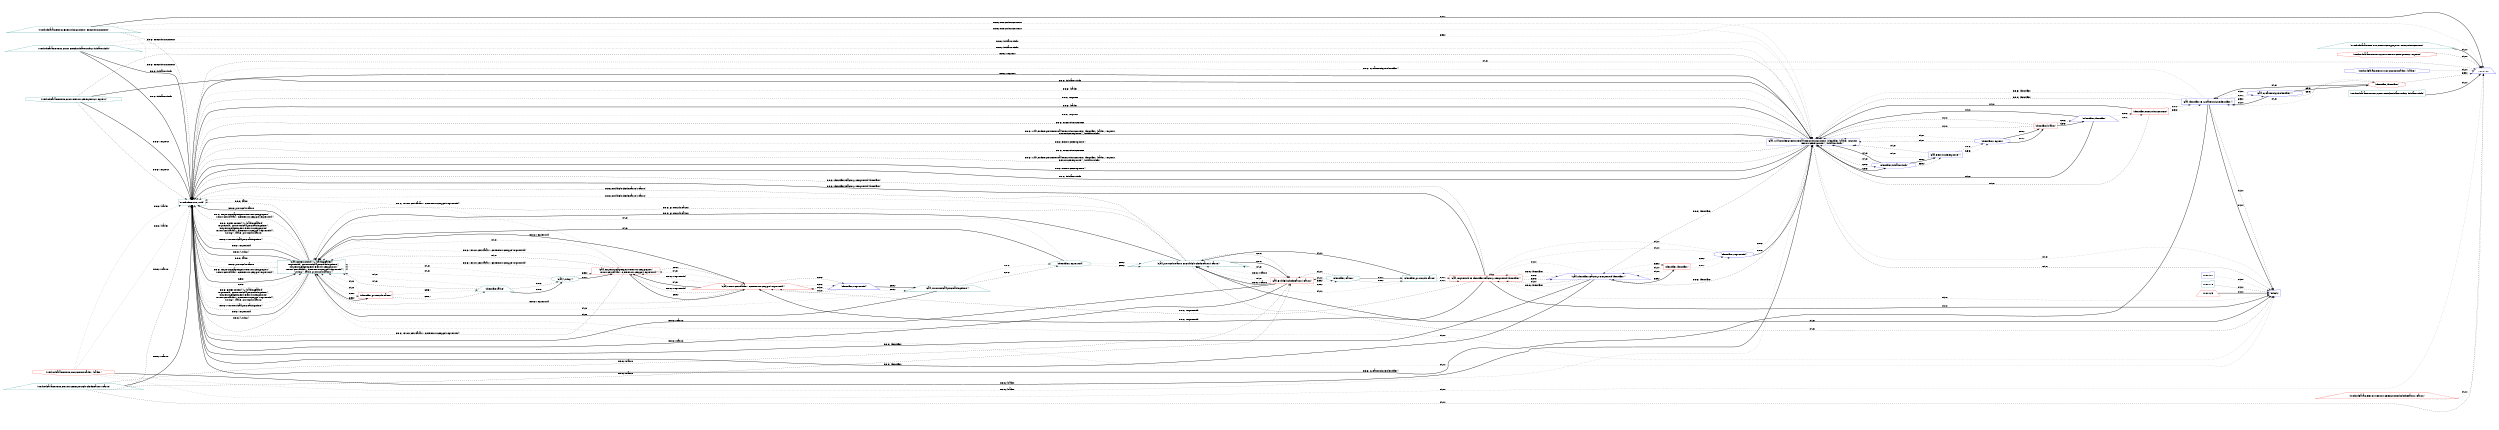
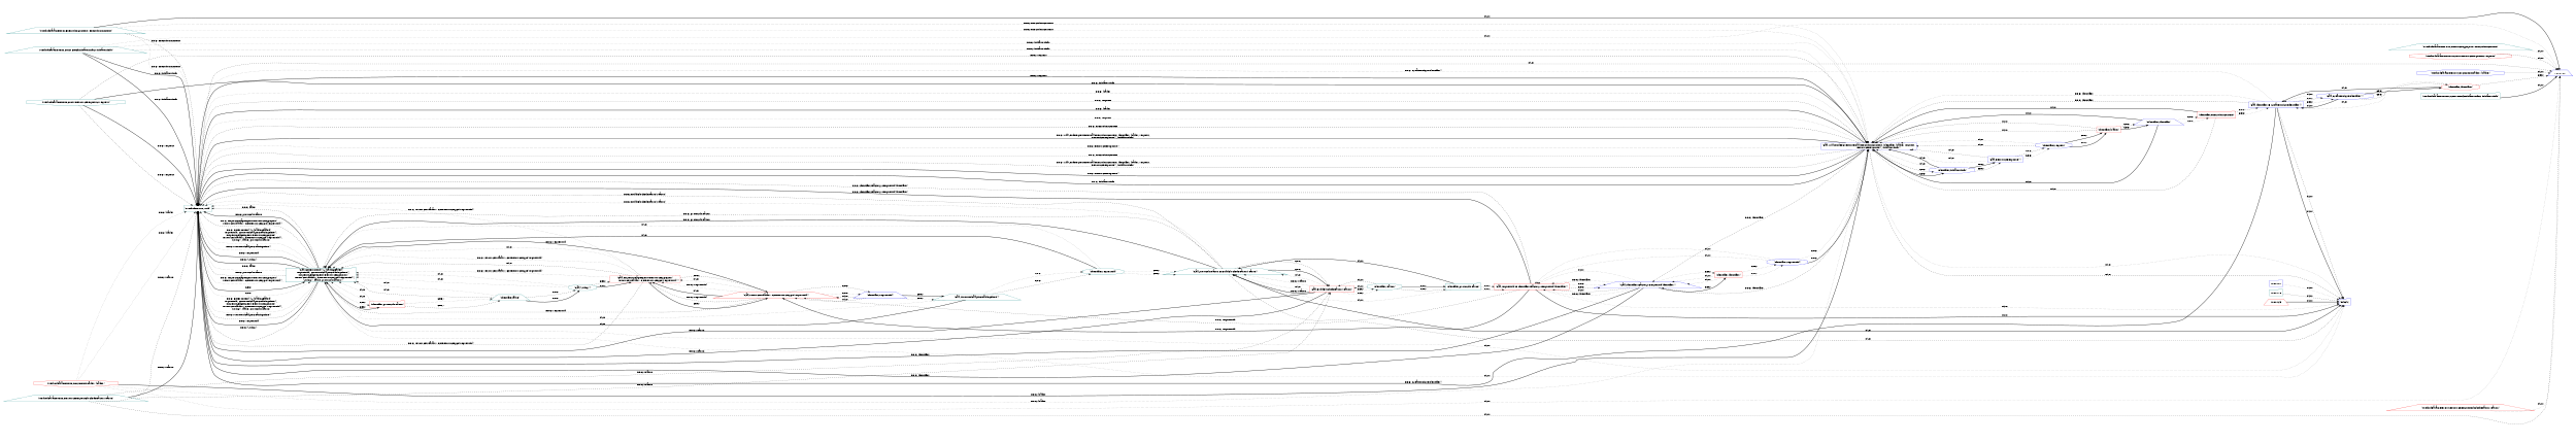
  digraph {
    rankdir=LR
    node [color=teal shape=folder]
    edge [style=dotted]
    n1 [label="(MethodReturn,void)"]
    n2 [label="(Call,GetFrontend()->loadingFailed(\n      request_id, MonotonicallyIncreasingTime(),\n      InspectorPageAgent::ResourceTypeJson(\n          resources_data_->GetResourceType(request_id)),\n      String(), false, protocol_reason))"]
    1000100 [color=blue shape=trapezium]
    n4 [color=blue label="(Block,)"]
    n5 [color=red label="(Identifier,protocol_reason)"]
    n6 [color=red label="(Call,request_id = IdentifiersFactory::RequestId(identifier))"]
    n7 [color=blue label="(Call,IdentifiersFactory::RequestId(identifier))" shape=trapezium]
    n8 [color=red label="(Call,resources_data_->GetResourceType(request_id))" shape=trapezium]
    n9 [color=red label="(Identifier,identifier)"]
    n10 [color=red label="(Call,InspectorPageAgent::ResourceTypeJson(\n          resources_data_->GetResourceType(request_id)))"]
    n11 [color=blue label="(Identifier,request_id)" shape=trapezium]
    n12 [color=blue label="(Identifier,request_id)" shape=octagon]
    n13 [color=blue label="(Call,WillSendRequestInternal(execution_context, identifier, loader, request,\n                          ResourceResponse(), initiator_info))"]
    n14 [color=blue label="(Identifier,initiator_info)" shape=octagon]
    n15 [label="(Call,protocol_reason = BuildBlockedReason(reason))" shape=trapezium]
    n16 [color=red label="(Call,BuildBlockedReason(reason))"]
    n17 [label="(Identifier,reason)" shape=octagon]
    n18 [label="(Identifier,protocol_reason)"]
    n19 [label="(Identifier,false)" shape=trapezium]
    n20 [label="(Call,MonotonicallyIncreasingTime())" shape=trapezium]
    n21 [label="(Identifier,request_id)" shape=octagon]
    n22 [label="(Call,String())" shape=octagon]
    n23 [label="(MethodParameterIn,ExecutionContext* execution_context)" shape=trapezium]
    n24 [label="(MethodParameterOut,ResourceTypeJson* execution_context)" shape=trapezium]
    n25 [label="(MethodParameterIn,const ResourceRequest& request)" shape=octagon]
    n26 [color=red label="(MethodParameterOut,const ResourceRequest& request)" shape=octagon]
    n27 [color=red label="(MethodParameterIn,DocumentLoader* loader)" shape=octagon]
    n28 [color=blue label="(MethodParameterOut,DocumentLoader* loader)" shape=octagon]
    n29 [label="(MethodParameterIn,const FetchInitiatorInfo& initiator_info)" shape=trapezium]
    n30 [label="(MethodParameterOut,const FetchInitiatorInfo& initiator_info)"]
    n31 [label="(MethodParameterIn,ResourceRequestBlockedReason reason)" shape=trapezium]
    n32 [color=red label="(MethodParameterOut,ResourceRequestBlockedReason reason)" shape=trapezium]
    n33 [color=blue label="(Call,identifier = CreateUniqueIdentifier())"]
    n34 [color=blue label="(Call,CreateUniqueIdentifier())" shape=octagon]
    n35 [color=red label="(Identifier,identifier)" shape=octagon]
    n36 [color=red label="(Identifier,execution_context)"]
    n37 [color=blue label="(Call,ResourceResponse())"]
    n38 [color=blue label="(Identifier,identifier)" shape=trapezium]
    n39 [color=red label="(Identifier,loader)"]
    n40 [color=blue label="(Identifier,request)" shape=octagon]
    1000107 [color=blue]
    1000118
    1000123 [color=red shape=trapezium]
    n1 -> n2 [label="CFG: " style=bold]
    n1 -> n2 [label="CFG: "]
    n1 -> 1000100 [label="AST: " style=dashed]
    n2 -> n1 [label="DDG: GetFrontend()->loadingFailed(\n      request_id, MonotonicallyIncreasingTime(),\n      InspectorPageAgent::ResourceTypeJson(\n          resources_data_->GetResourceType(request_id)),\n      String(), false, protocol_reason)"]
    n2 -> n1 [label="DDG: MonotonicallyIncreasingTime()" style=dashed]
    n2 -> n1 [label="DDG: request_id" style=bold]
    n2 -> n1 [label="DDG: String()" style=dashed]
    n2 -> n1 [label="DDG: false" style=dashed]
    n2 -> n1 [label="DDG: protocol_reason" style=bold]
    n2 -> n1 [label="DDG: InspectorPageAgent::ResourceTypeJson(\n          resources_data_->GetResourceType(request_id))" style=dashed]
    n2 -> n1 [label="DDG: GetFrontend()->loadingFailed(\n      request_id, MonotonicallyIncreasingTime(),\n      InspectorPageAgent::ResourceTypeJson(\n          resources_data_->GetResourceType(request_id)),\n      String(), false, protocol_reason)"]
    n2 -> n1 [label="DDG: MonotonicallyIncreasingTime()"]
    n2 -> n1 [label="DDG: request_id" style=bold]
    n2 -> n1 [label="DDG: String()" style=bold]
    n2 -> n1 [label="DDG: false"]
    n2 -> n1 [label="DDG: protocol_reason" style=dashed]
    n2 -> n1 [label="DDG: InspectorPageAgent::ResourceTypeJson(\n          resources_data_->GetResourceType(request_id))"]
    n2 -> n4 [label="AST: "]
    n2 -> n4 [label="AST: "]
    n2 -> n5 [label="CFG: "]
    n2 -> n5 [label="CFG: " style=bold]
    n5 -> n2 [label="AST: "]
    n5 -> n2 [label="AST: "]
    n5 -> n19 [label="CFG: "]
    n5 -> n19 [label="CFG: " style=dashed]
    n6 -> n1 [label="DDG: IdentifiersFactory::RequestId(identifier)" style=dashed]
    n6 -> n1 [label="DDG: IdentifiersFactory::RequestId(identifier)" style=bold]
    n6 -> n4 [label="AST: " style=bold]
    n6 -> n4 [label="AST: "]
    n6 -> n7 [label="CFG: "]
    n6 -> n7 [label="CFG: " style=dashed]
    n6 -> n8 [label="DDG: request_id" style=bold]
    n6 -> n8 [label="DDG: request_id" style=dashed]
    n7 -> n1 [label="DDG: identifier" style=bold]
    n7 -> n1 [label="DDG: identifier" style=bold]
    n7 -> n6 [label="AST: " style=dashed]
    n7 -> n6 [label="DDG: identifier"]
    n7 -> n6 [label="AST: "]
    n7 -> n6 [label="DDG: identifier"]
    n7 -> n9 [label="CFG: " style=bold]
    n7 -> n9 [label="CFG: "]
    n8 -> n2 [label="DDG: request_id" style=dashed]
    n8 -> n2 [label="DDG: request_id" style=bold]
    n8 -> n10 [label="AST: "]
    n8 -> n10 [label="DDG: request_id"]
    n8 -> n10 [label="AST: " style=bold]
    n8 -> n10 [label="DDG: request_id" style=dashed]
    n8 -> n11 [label="CFG: " style=dashed]
    n8 -> n11 [label="CFG: "]
    n9 -> n7 [label="AST: "]
    n9 -> n7 [label="AST: "]
    n9 -> n12 [label="CFG: "]
    n9 -> n12 [label="CFG: "]
    n10 -> n1 [label="DDG: resources_data_->GetResourceType(request_id)" style=dashed]
    n10 -> n1 [label="DDG: resources_data_->GetResourceType(request_id)"]
    n10 -> n2 [label="AST: "]
    n10 -> n2 [label="DDG: resources_data_->GetResourceType(request_id)"]
    n10 -> n2 [label="AST: " style=dashed]
    n10 -> n2 [label="DDG: resources_data_->GetResourceType(request_id)"]
    n10 -> n8 [label="CFG: " style=dashed]
    n10 -> n8 [label="CFG: " style=bold]
    n11 -> n8 [label="AST: " style=dashed]
    n11 -> n8 [label="AST: " style=dashed]
    n11 -> n20 [label="CFG: " style=bold]
    n11 -> n20 [label="CFG: "]
    n12 -> n6 [label="AST: "]
    n12 -> n6 [label="AST: "]
    n12 -> n13 [label="CFG: " style=bold]
    n12 -> n13 [label="CFG: "]
    n13 -> n1 [label="DDG: initiator_info" style=bold]
    n13 -> n1 [label="DDG: loader"]
    n13 -> n1 [label="DDG: request" style=dashed]
    n13 -> n1 [label="DDG: execution_context" style=dashed]
    n13 -> n1 [label="DDG: WillSendRequestInternal(execution_context, identifier, loader, request,\n                          ResourceResponse(), initiator_info)" style=dashed]
    n13 -> n1 [label="DDG: ResourceResponse()" style=bold]
    n13 -> n1 [label="DDG: initiator_info" style=bold]
    n13 -> n1 [label="DDG: loader" style=bold]
    n13 -> n1 [label="DDG: request"]
    n13 -> n1 [label="DDG: execution_context" style=dashed]
    n13 -> n1 [label="DDG: WillSendRequestInternal(execution_context, identifier, loader, request,\n                          ResourceResponse(), initiator_info)" style=bold]
    n13 -> n1 [label="DDG: ResourceResponse()"]
    n13 -> n4 [label="AST: "]
    n13 -> n4 [label="AST: " style=dashed]
    n13 -> n7 [label="DDG: identifier" style=dashed]
    n13 -> n7 [label="DDG: identifier" style=dashed]
    n13 -> n14 [label="CFG: " style=dashed]
    n13 -> n14 [label="CFG: " style=bold]
    n14 -> n13 [label="AST: " style=bold]
    n14 -> n13 [label="AST: "]
    n14 -> n37 [label="CFG: " style=bold]
    n14 -> n37 [label="CFG: " style=dashed]
    n15 -> n1 [label="DDG: BuildBlockedReason(reason)"]
    n15 -> n1 [label="DDG: BuildBlockedReason(reason)" style=dashed]
    n15 -> n2 [label="DDG: protocol_reason" style=dashed]
    n15 -> n2 [label="DDG: protocol_reason" style=bold]
    n15 -> n4 [label="AST: " style=dashed]
    n15 -> n4 [label="AST: " style=bold]
    n15 -> n16 [label="CFG: " style=dashed]
    n15 -> n16 [label="CFG: " style=bold]
    n16 -> n1 [label="DDG: reason" style=bold]
    n16 -> n1 [label="DDG: reason" style=bold]
    n16 -> n15 [label="AST: "]
    n16 -> n15 [label="DDG: reason"]
    n16 -> n15 [label="AST: "]
    n16 -> n15 [label="DDG: reason" style=bold]
    n16 -> n17 [label="CFG: "]
    n16 -> n17 [label="CFG: "]
    n17 -> n16 [label="AST: " style=dashed]
    n17 -> n16 [label="AST: " style=dashed]
    n17 -> n18 [label="CFG: " style=bold]
    n17 -> n18 [label="CFG: " style=dashed]
    n18 -> n6 [label="CFG: " style=dashed]
    n18 -> n6 [label="CFG: " style=dashed]
    n18 -> n15 [label="AST: " style=bold]
    n18 -> n15 [label="AST: "]
    n19 -> n2 [label="AST: "]
    n19 -> n2 [label="AST: " style=dashed]
    n19 -> n22 [label="CFG: " style=dashed]
    n19 -> n22 [label="CFG: " style=bold]
    n20 -> n2 [label="AST: " style=bold]
    n20 -> n2 [label="AST: "]
    n20 -> n21 [label="CFG: " style=dashed]
    n20 -> n21 [label="CFG: "]
    n21 -> n2 [label="AST: "]
    n21 -> n2 [label="AST: " style=bold]
    n21 -> n15 [label="CFG: "]
    n21 -> n15 [label="CFG: "]
    n22 -> n2 [label="AST: "]
    n22 -> n2 [label="AST: "]
    n22 -> n10 [label="CFG: " style=dashed]
    n22 -> n10 [label="CFG: " style=bold]
    n23 -> n1 [label="DDG: execution_context"]
    n23 -> n1 [label="DDG: execution_context" style=dashed]
-   n23 -> 1000100 [label="CFG: " style=bold]
+   n23 -> 1000100 [label="AST: " style=bold]
    n23 -> n13 [label="DDG: execution_context"]
    n23 -> n13 [label="DDG: execution_context"]
-   n24 -> 1000100 [label="AST: " style=bold]
+   n24 -> 1000100 [label="AST: "]
    n25 -> n1 [label="DDG: request" style=bold]
    n25 -> n1 [label="DDG: request" style=dashed]
    n25 -> n13 [label="DDG: request" style=bold]
    n25 -> n13 [label="DDG: request" style=dashed]
    n26 -> 1000100 [label="AST: " style=dashed]
    n27 -> n1 [label="DDG: loader"]
    n27 -> n1 [label="DDG: loader"]
    n27 -> 1000100 [label="AST: "]
    n27 -> n13 [label="DDG: loader" style=bold]
    n27 -> n13 [label="DDG: loader"]
    n28 -> 1000100 [label="AST: " style=dashed]
    n29 -> n1 [label="DDG: initiator_info" style=bold]
    n29 -> n1 [label="DDG: initiator_info" style=bold]
-   n29 -> 1000100 [label="CFG: "]
+   n29 -> 1000100 [label="AST: "]
    n29 -> n13 [label="DDG: initiator_info"]
    n29 -> n13 [label="DDG: initiator_info"]
    n30 -> 1000100 [label="AST: " style=bold]
    n31 -> n1 [label="DDG: reason" style=dashed]
    n31 -> n1 [label="DDG: reason" style=bold]
    n31 -> 1000100 [label="AST: " style=dashed]
    n31 -> n16 [label="DDG: reason" style=dashed]
    n31 -> n16 [label="DDG: reason" style=dashed]
    n32 -> 1000100 [label="AST: "]
    n33 -> n1 [label="DDG: CreateUniqueIdentifier()" style=bold]
    n33 -> n1 [label="DDG: CreateUniqueIdentifier()"]
    n33 -> n4 [label="AST: " style=dashed]
    n33 -> n4 [label="AST: " style=bold]
    n33 -> n13 [label="DDG: identifier" style=dashed]
    n33 -> n13 [label="DDG: identifier"]
    n33 -> n34 [label="CFG: " style=dashed]
    n33 -> n34 [label="CFG: "]
    n34 -> n33 [label="AST: " style=bold]
    n34 -> n33 [label="AST: "]
    n34 -> n35 [label="CFG: " style=bold]
    n34 -> n35 [label="CFG: " style=dashed]
    n35 -> 1000100 [label="CFG: " style=dashed]
    n35 -> n33 [label="AST: " style=bold]
    n35 -> n33 [label="AST: "]
    n36 -> n13 [label="AST: " style=bold]
    n36 -> n13 [label="AST: " style=dashed]
    n36 -> n33 [label="CFG: " style=dashed]
    n36 -> n33 [label="CFG: "]
    n37 -> n13 [label="AST: " style=dashed]
    n37 -> n13 [label="AST: "]
    n37 -> n40 [label="CFG: " style=dashed]
    n37 -> n40 [label="CFG: "]
    n38 -> n13 [label="AST: " style=bold]
    n38 -> n13 [label="AST: " style=bold]
    n38 -> n36 [label="CFG: "]
    n38 -> n36 [label="CFG: "]
    n39 -> n13 [label="AST: " style=dashed]
    n39 -> n13 [label="AST: " style=dashed]
    n39 -> n38 [label="CFG: " style=bold]
    n39 -> n38 [label="CFG: " style=dashed]
    n40 -> n13 [label="AST: "]
    n40 -> n13 [label="AST: " style=dashed]
    n40 -> n39 [label="CFG: " style=bold]
    n40 -> n39 [label="CFG: " style=bold]
    1000107 -> n4 [label="AST: "]
    1000118 -> n4 [label="AST: " style=dashed]
    1000123 -> n4 [label="AST: " style=bold]
  }
